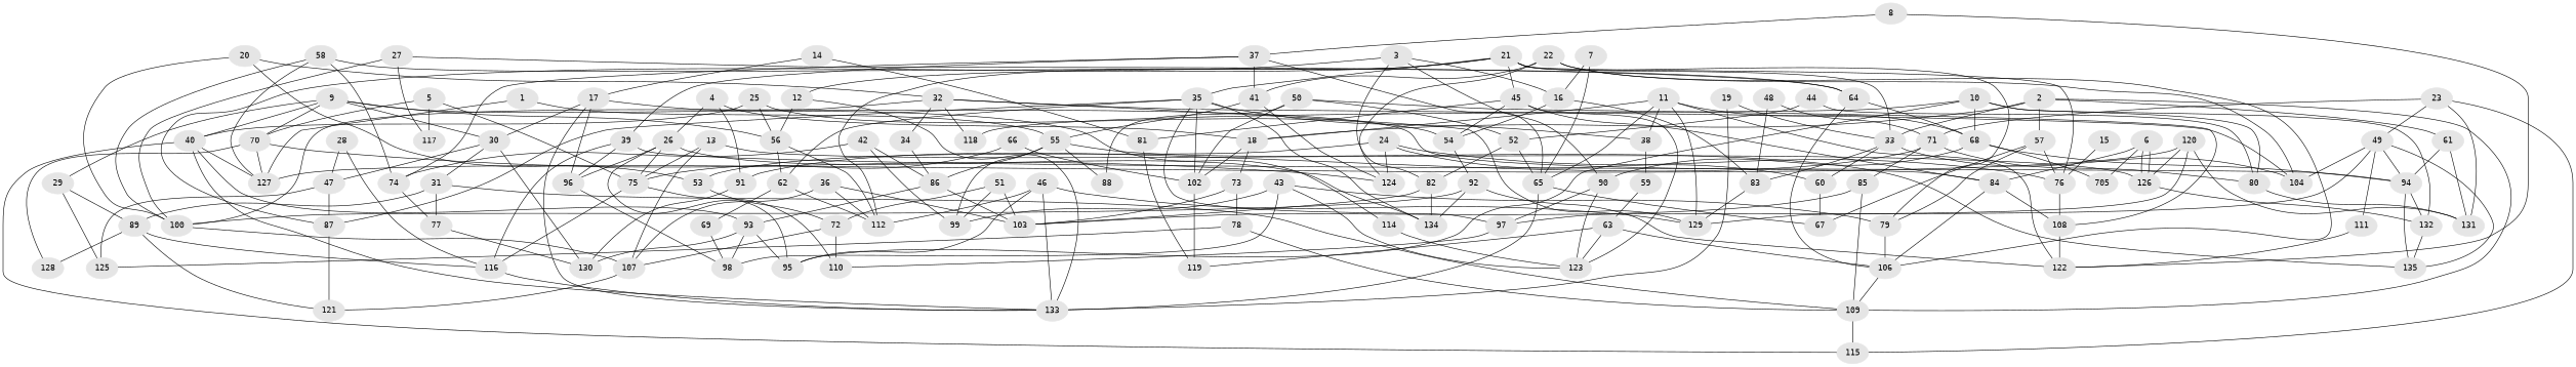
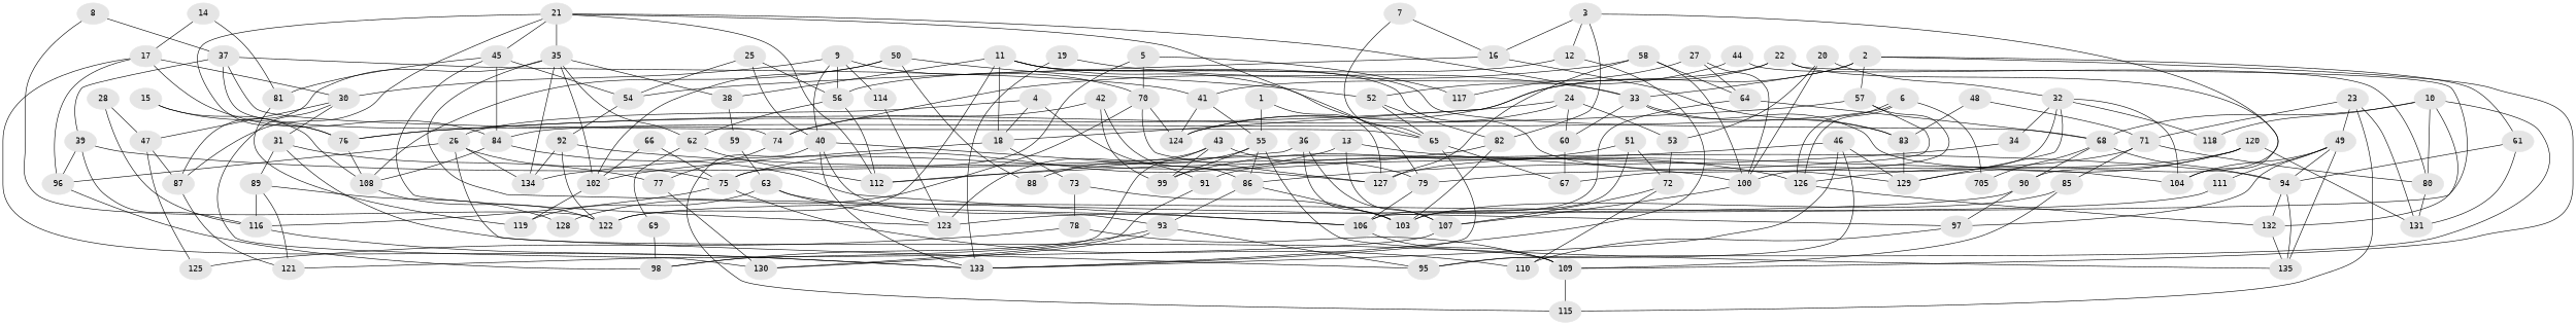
  graph {
    fontname="DejaVu Sans Mono"
    node [color=gray90 fontname="DejaVu Sans Mono" style=filled]
    edge [fontname="DejaVu Sans Mono"]
    1
    55
    127
    86
    99
    135
    88
    2
    18
    33
    57
    61
    109
    73
    102
    83
    104
    60
    76
    79
    67
    131
    94
    115
    3
    12
    16
    82
    90
    56
    133
    54
    134
    103
    97
    123
    4
    26
    91
    75
    95
    96
    130
    5
    70
    117
    124
    128
    116
    110
    6
    84
    n53 [label=705]
    126
    108
    106
    132
    7
    65
    8
    37
    122
    41
    39
    74
    9
-   29
    30
    40
    114
    89
    125
    47
    31
    93
    112
    62
    10
    68
    80
    118
    11
    38
    129
    59
    13
    107
    121
    14
    17
    81
    119
    15
    92
    98
    78
    19
    20
    32
    53
    100
    34
    72
    21
    35
    45
    87
    22
    23
    49
    71
    111
    85
    24
    25
    27
    64
    28
    77
    69
    36
    63
    42
    43
    44
    52
    46
    48
    50
    51
    58
    66
    120
    1 -- 55
    1 -- 127
    55 -- 86
    55 -- 99
    55 -- 135
    55 -- 88
    86 -- 103
    86 -- 93
    2 -- 18
    2 -- 33
    2 -- 57
    2 -- 61
    2 -- 109
    18 -- 73
    18 -- 102
    33 -- 83
    33 -- 104
    33 -- 60
    57 -- 76
    57 -- 79
    57 -- 67
    61 -- 131
    61 -- 94
    109 -- 115
    73 -- 103
    73 -- 78
    102 -- 119
    83 -- 129
    60 -- 67
    76 -- 108
    79 -- 106
    94 -- 135
    94 -- 132
    3 -- 12
    3 -- 16
    3 -- 82
    3 -- 90
    12 -- 56
    12 -- 133
    16 -- 83
    16 -- 54
    82 -- 134
    82 -- 103
    90 -- 97
    90 -- 123
    56 -- 112
    56 -- 62
    54 -- 92
    97 -- 110
    4 -- 18
    4 -- 26
    4 -- 91
    26 -- 134
    26 -- 75
    26 -- 95
    26 -- 96
    91 -- 130
    75 -- 116
    75 -- 110
    96 -- 98
    5 -- 75
    5 -- 70
    5 -- 117
    70 -- 127
    70 -- 124
    70 -- 128
    116 -- 133
    6 -- 84
    6 -- n53
    6 -- 126
    6 -- 126
    84 -- 108
    84 -- 106
    126 -- 132
    108 -- 122
    106 -- 109
    132 -- 135
    7 -- 16
    7 -- 65
    65 -- 67
    65 -- 133
    8 -- 37
    8 -- 122
    37 -- 65
    37 -- 41
    37 -- 39
    37 -- 74
    41 -- 55
    41 -- 124
    39 -- 94
    39 -- 96
    39 -- 116
    74 -- 77
    9 -- 56
    9 -- 70
-   9 -- 29
    9 -- 30
    9 -- 40
    9 -- 114
-   29 -- 89
-   29 -- 125
    30 -- 130
    30 -- 47
    30 -- 31
    40 -- 127
    40 -- 115
    40 -- 133
    40 -- 93
    114 -- 123
    89 -- 128
    89 -- 116
    89 -- 121
    47 -- 125
    47 -- 87
    31 -- 109
    31 -- 89
    31 -- 77
    93 -- 95
    93 -- 130
    93 -- 98
    62 -- 112
    62 -- 69
    10 -- 95
    10 -- 132
    10 -- 68
    10 -- 80
    10 -- 118
    68 -- 94
    68 -- 90
    68 -- n53
    80 -- 131
    11 -- 18
    11 -- 65
    11 -- 122
    11 -- 68
    11 -- 38
    11 -- 129
    38 -- 59
    59 -- 63
    13 -- 75
    13 -- 126
    13 -- 107
    107 -- 121
    14 -- 17
    14 -- 81
    17 -- 133
    17 -- 96
    17 -- 84
    17 -- 30
    81 -- 119
    15 -- 76
+   15 -- 108
    92 -- 134
    92 -- 122
    92 -- 100
    78 -- 109
    78 -- 125
    19 -- 33
    19 -- 133
    20 -- 32
    20 -- 53
    20 -- 100
    32 -- 104
    32 -- 118
    32 -- 129
    32 -- 100
    32 -- 34
    53 -- 72
    100 -- 107
    34 -- 86
    72 -- 110
    72 -- 107
    21 -- 33
    21 -- 76
    21 -- 79
    21 -- 112
    21 -- 35
    21 -- 45
    21 -- 87
    35 -- 102
    35 -- 134
    35 -- 97
    35 -- 62
    35 -- 38
    35 -- 87
    45 -- 54
    45 -- 123
    45 -- 84
    45 -- 81
    87 -- 121
    22 -- 104
    22 -- 124
    22 -- 106
    22 -- 41
    23 -- 131
    23 -- 115
    23 -- 49
    23 -- 71
    49 -- 135
    49 -- 104
    49 -- 94
    49 -- 97
    49 -- 111
    71 -- 91
    71 -- 80
    71 -- 85
    111 -- 122
    85 -- 109
    85 -- 103
    24 -- 60
    24 -- 76
    24 -- 124
    24 -- 53
    25 -- 56
    25 -- 54
    25 -- 40
    27 -- 117
    27 -- 100
    27 -- 64
    64 -- 106
    64 -- 68
    28 -- 116
    28 -- 47
    77 -- 130
    69 -- 98
    36 -- 103
    36 -- 112
    36 -- 107
    63 -- 123
    63 -- 106
    63 -- 119
    42 -- 86
    42 -- 99
    42 -- 74
    43 -- 99
    43 -- 79
    43 -- 123
    43 -- 98
    44 -- 80
    44 -- 52
    52 -- 82
    52 -- 65
    46 -- 133
    46 -- 95
    46 -- 112
    46 -- 129
    48 -- 83
    48 -- 71
    50 -- 88
    50 -- 102
    50 -- 108
    50 -- 52
    51 -- 99
    51 -- 103
    51 -- 72
    58 -- 127
    58 -- 74
    58 -- 100
    58 -- 64
    66 -- 102
    66 -- 75
    120 -- 127
    120 -- 131
    120 -- 126
    120 -- 129
  }
